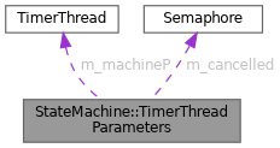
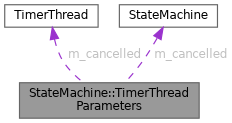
  digraph {
    node [color=gray40 fillcolor=white fontname=Helvetica fontsize=10 shape=box style=filled]
    edge [color=darkorchid3 dir=back fontcolor=grey fontname=Helvetica fontsize=10 labelfontname=Helvetica labelfontsize=10 style=dashed]
    n1 [fillcolor=grey60 fontcolor=black height=0.2 label="StateMachine::TimerThread\lParameters" width=0.4]
    n2 [height=0.2 label=TimerThread width=0.4]
-   n3 [height=0.2 label=Semaphore width=0.4]
-   n2 -> n1 [label=" m_machineP"]
+   n3 [height=0.2 label=StateMachine width=0.4]
+   n2 -> n1 [label=" m_cancelled"]
    n3 -> n1 [label=" m_cancelled"]
  }
